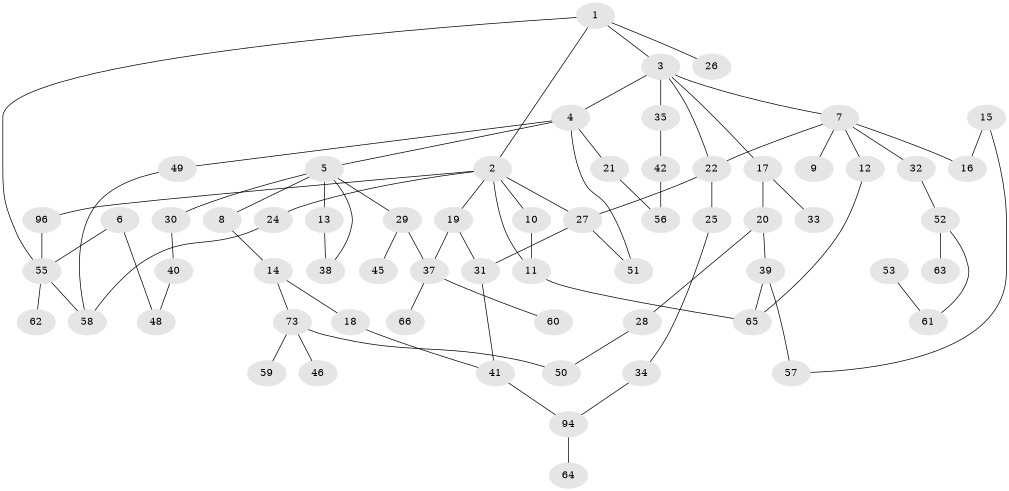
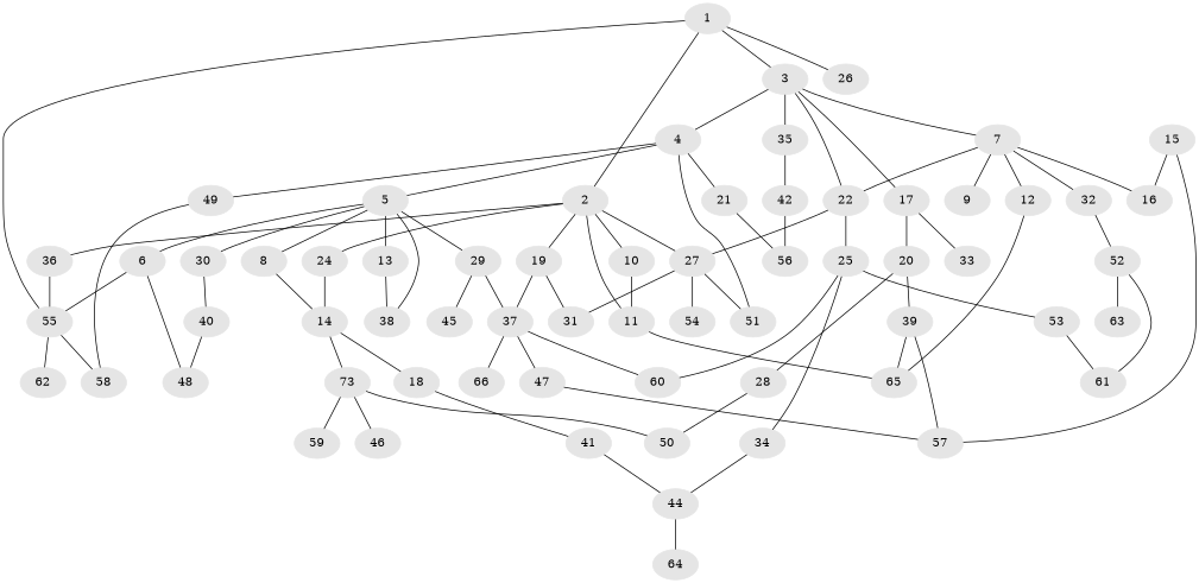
  graph {
    node [color=gray90 style=filled]
    1
    2
    3
    26
    55
    10
    11
    19
    24
    27
-   36 [label=96]
+   36
    4
    7
    17
    22
    35
    65
    31
    37
    58
    51
+   54
    5
    21
    49
    9
    12
    32
    16
    20
    33
    25
    42
    6
    8
    13
    29
    30
    38
    56
    48
    14
    45
    40
    62
    15
    57
    52
    18
    n50 [label=73]
    41
    50
    46
    59
    28
    39
-   44 [label=94]
+   44
    64
    60
+   47
    66
    34
    53
    61
    63
    1 -- 2
    1 -- 3
    1 -- 26
    1 -- 55
    2 -- 10
    2 -- 11
    2 -- 19
    2 -- 24
    2 -- 27
    2 -- 36
    3 -- 4
    3 -- 7
    3 -- 17
    3 -- 22
    3 -- 35
    55 -- 58
    55 -- 62
    10 -- 11
    11 -- 65
    19 -- 31
    19 -- 37
-   24 -- 58
+   24 -- 14
    27 -- 31
    27 -- 51
+   27 -- 54
    36 -- 55
    4 -- 51
    4 -- 5
    4 -- 21
    4 -- 49
    7 -- 22
    7 -- 9
    7 -- 12
    7 -- 32
    7 -- 16
    17 -- 20
    17 -- 33
    22 -- 27
    22 -- 25
    35 -- 42
-   31 -- 41
    37 -- 60
+   37 -- 47
    37 -- 66
+   5 -- 6
    5 -- 8
    5 -- 13
    5 -- 29
    5 -- 30
    5 -- 38
    21 -- 56
    49 -- 58
    12 -- 65
    32 -- 52
    20 -- 28
    20 -- 39
+   25 -- 60
    25 -- 34
+   25 -- 53
    42 -- 56
    6 -- 55
    6 -- 48
    8 -- 14
    13 -- 38
    29 -- 37
    29 -- 45
    30 -- 40
    14 -- 18
    14 -- n50
    40 -- 48
    15 -- 16
    15 -- 57
    52 -- 61
    52 -- 63
    18 -- 41
    n50 -- 50
    n50 -- 46
    n50 -- 59
    41 -- 44
    28 -- 50
    39 -- 65
    39 -- 57
    44 -- 64
+   47 -- 57
    34 -- 44
    53 -- 61
  }
